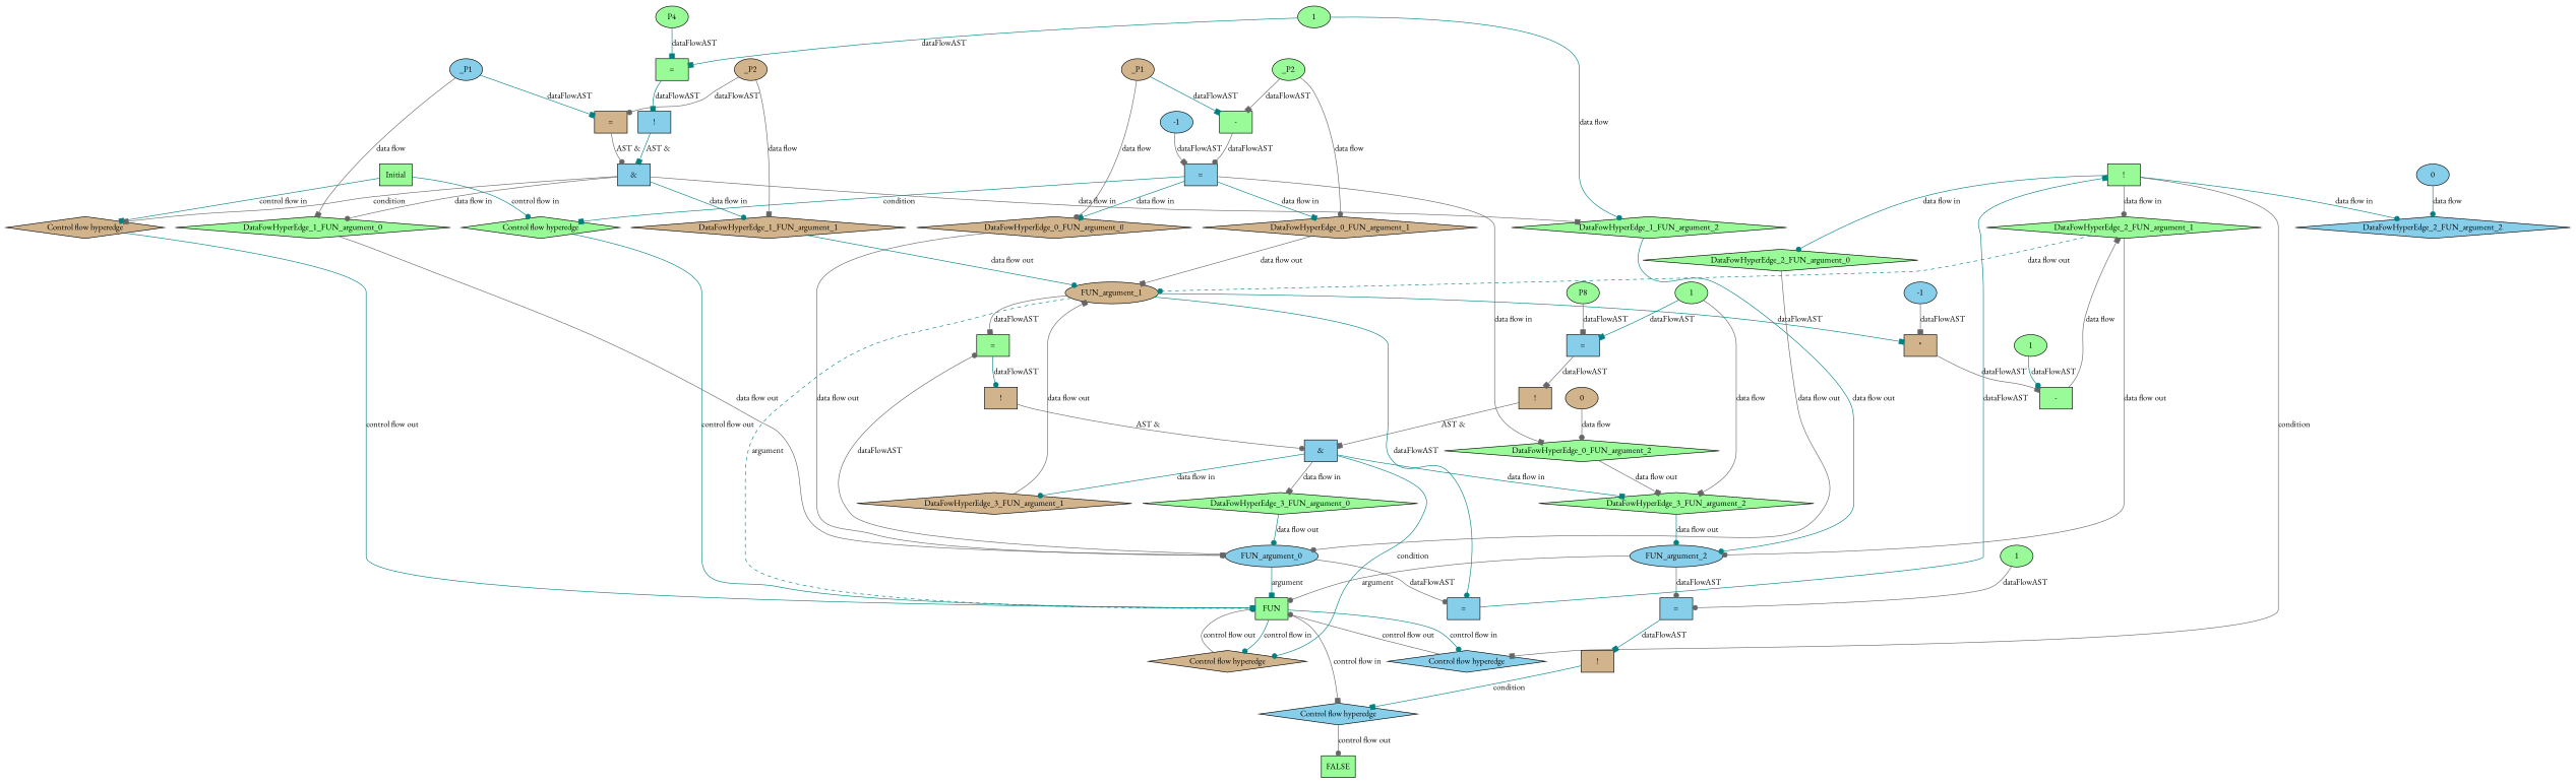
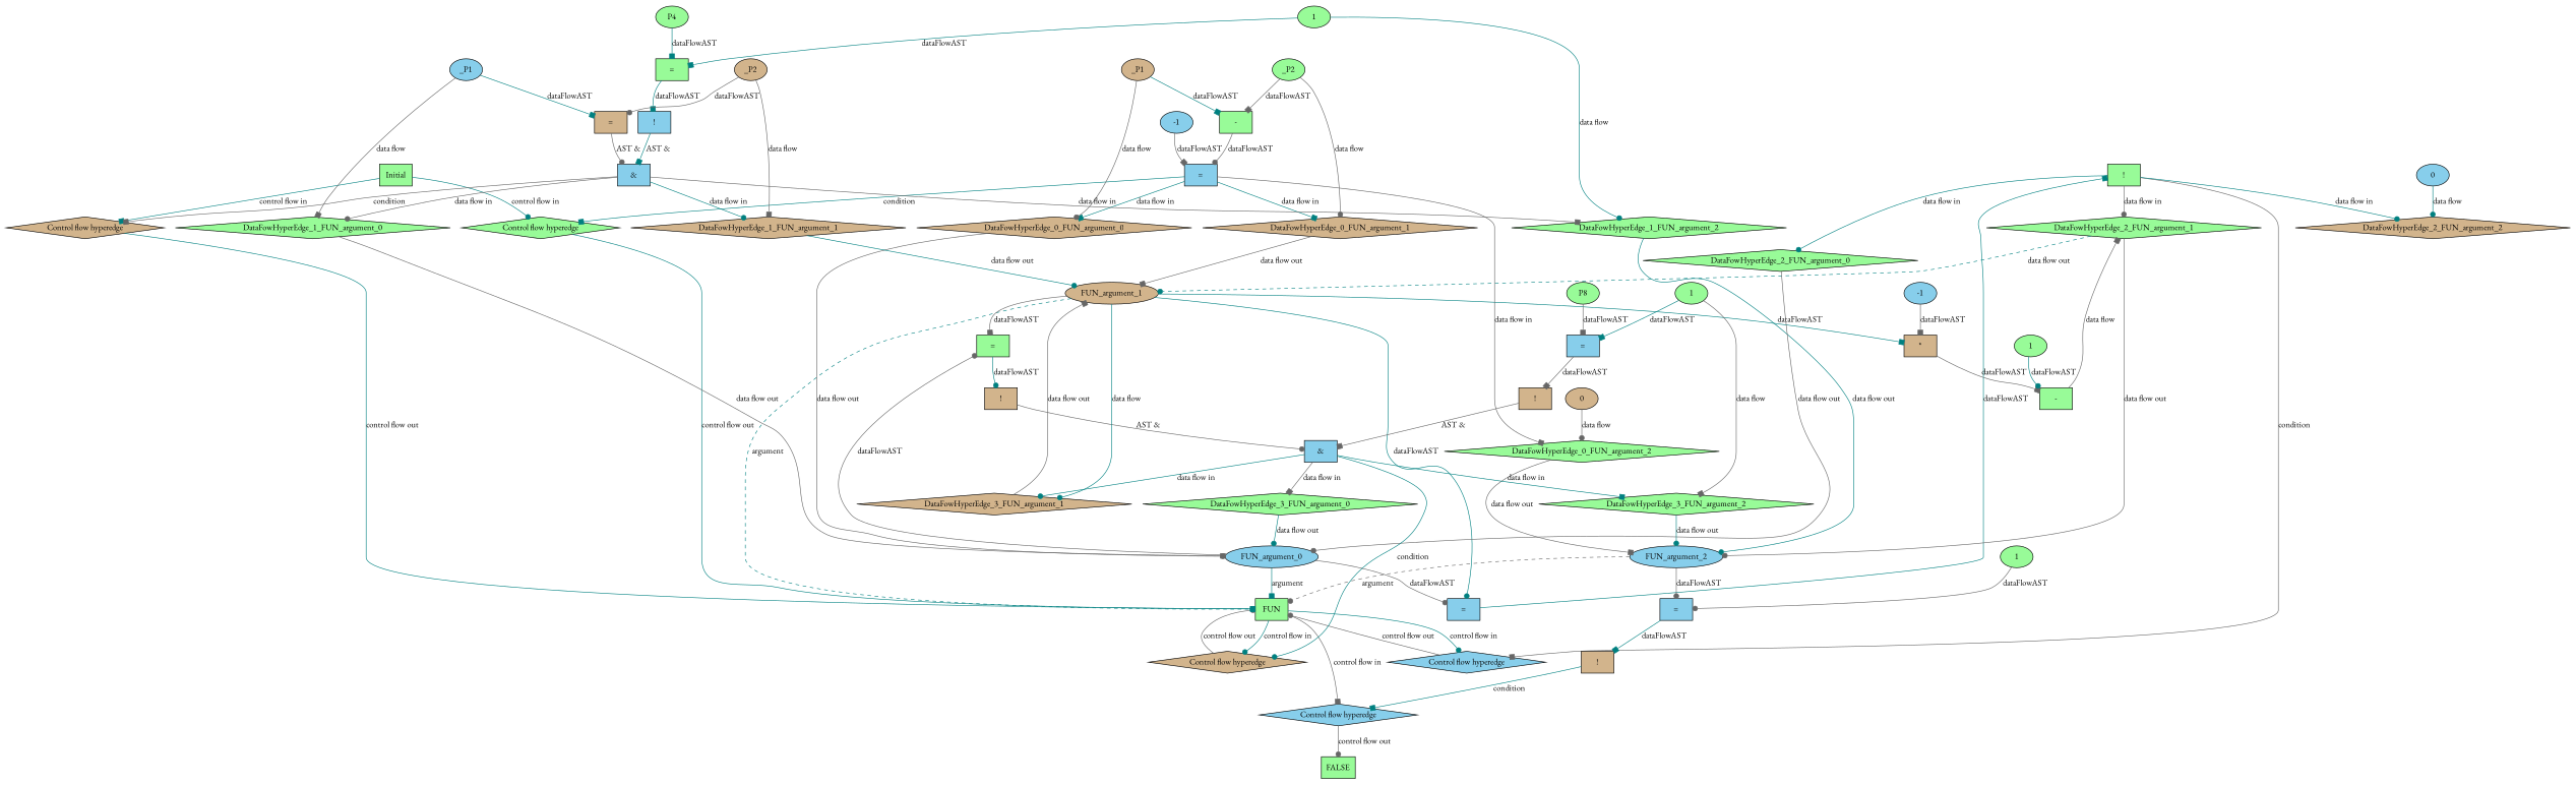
  digraph {
    fontname="EB Garamond"
    node [fillcolor=palegreen fontname="EB Garamond" shape=rect style=filled]
    edge [arrowhead=box color=gray40 fontname="EB Garamond"]
    n1 [label=FUN nodeName=FUN]
    n2 [fillcolor=skyblue label="Control flow hyperedge" nodeName=ControlFowHyperEdge_2 shape=diamond]
    n3 [fillcolor=tan label="Control flow hyperedge" nodeName=ControlFowHyperEdge_3 shape=diamond]
    n4 [fillcolor=skyblue label="Control flow hyperedge" nodeName=ControlFowHyperEdge_4 shape=diamond]
    n5 [label=FALSE nodeName=FALSE]
    n6 [label=Initial nodeName=Initial]
    n7 [label="Control flow hyperedge" nodeName=ControlFowHyperEdge_0 shape=diamond]
    n8 [fillcolor=tan label="Control flow hyperedge" nodeName=ControlFowHyperEdge_1 shape=diamond]
    n9 [fillcolor=skyblue label=FUN_argument_0 nodeName=argument0 shape=oval]
    n10 [fillcolor=skyblue label="=" nodeName=xxxFUN___FUN_2xxxguard_0_node_1]
    n11 [label="=" nodeName=xxxFUN___FUN_3xxxguard1_node_1]
    n12 [label="!" nodeName=xxxFUN___FUN_2xxxguard_0_node_0]
    n13 [fillcolor=tan label="!" nodeName=xxxFUN___FUN_3xxxguard1_node_0]
    n14 [fillcolor=tan label=FUN_argument_1 nodeName=argument1 shape=oval]
    n15 [fillcolor=tan label="*" nodeName=xxxFUN___FUN_2xxxdataFlow_0_node_2]
    n16 [fillcolor=tan label=DataFowHyperEdge_3_FUN_argument_1 nodeName=DataFowHyperEdge_3_FUN_argument_1 shape=diamond]
    n17 [label="-" nodeName=xxxFUN___FUN_2xxxdataFlow_0_node_0]
    n18 [fillcolor=skyblue label=FUN_argument_2 nodeName=argument2 shape=oval]
    n19 [fillcolor=skyblue label="=" nodeName=xxxFALSE___FUN_4xxxguard_0_node_1]
    n20 [fillcolor=tan label="!" nodeName=xxxFALSE___FUN_4xxxguard_0_node_0]
    n21 [fillcolor=skyblue label="=" nodeName=xxxFUN___Initial_0xxxguard_0_node_0]
    n22 [fillcolor=tan label=DataFowHyperEdge_0_FUN_argument_0 nodeName=DataFowHyperEdge_0_FUN_argument_0 shape=diamond]
    n23 [fillcolor=tan label=DataFowHyperEdge_0_FUN_argument_1 nodeName=DataFowHyperEdge_0_FUN_argument_1 shape=diamond]
    n24 [label=DataFowHyperEdge_0_FUN_argument_2 nodeName=DataFowHyperEdge_0_FUN_argument_2 shape=diamond]
    n25 [label="-" nodeName=xxxFUN___Initial_0xxxguard_0_node_1]
    n26 [fillcolor=skyblue label=-1 nodeName=xxxFUN___Initial_0xxxguard_0_node_4 shape=""]
    n27 [fillcolor=tan label=_P1 nodeName=xxxFUN___Initial_0xxxdataFlow_0_node_0 shape=""]
    n28 [label=_P2 nodeName=xxxFUN___Initial_0xxxdataFlow1_node_0 shape=""]
    n29 [fillcolor=tan label=0 nodeName=xxxFUN___Initial_0xxxdataFlow2_node_0 shape=""]
    n30 [fillcolor=skyblue label="&" nodeName=xxxFUN___Initial_1xxx_and]
    n31 [label=DataFowHyperEdge_1_FUN_argument_0 nodeName=DataFowHyperEdge_1_FUN_argument_0 shape=diamond]
    n32 [fillcolor=tan label=DataFowHyperEdge_1_FUN_argument_1 nodeName=DataFowHyperEdge_1_FUN_argument_1 shape=diamond]
    n33 [label=DataFowHyperEdge_1_FUN_argument_2 nodeName=DataFowHyperEdge_1_FUN_argument_2 shape=diamond]
    n34 [fillcolor=skyblue label="!" nodeName=xxxFUN___Initial_1xxxguard_0_node_0]
    n35 [label="=" nodeName=xxxFUN___Initial_1xxxguard_0_node_1]
    n36 [label=P4 nodeName=xxxFUN___Initial_1xxxguard_0_node_2 shape=""]
    n37 [label=1 nodeName=xxxFUN___Initial_1xxxdataFlow2_node_0 shape=""]
    n38 [fillcolor=tan label="=" nodeName=xxxFUN___Initial_1xxxguard1_node_0]
    n39 [fillcolor=skyblue label=_P1 nodeName=xxxFUN___Initial_1xxxdataFlow_0_node_0 shape=""]
    n40 [fillcolor=tan label=_P2 nodeName=xxxFUN___Initial_1xxxdataFlow1_node_0 shape=""]
    n41 [label=DataFowHyperEdge_2_FUN_argument_1 nodeName=DataFowHyperEdge_2_FUN_argument_1 shape=diamond]
-   n42 [fillcolor=skyblue label=DataFowHyperEdge_2_FUN_argument_2 nodeName=DataFowHyperEdge_2_FUN_argument_2 shape=diamond]
+   n42 [fillcolor=tan label=DataFowHyperEdge_2_FUN_argument_2 nodeName=DataFowHyperEdge_2_FUN_argument_2 shape=diamond]
    n43 [label=DataFowHyperEdge_2_FUN_argument_0 nodeName=DataFowHyperEdge_2_FUN_argument_0 shape=diamond]
    n44 [label=1 nodeName=xxxFUN___FUN_2xxxdataFlow_0_node_1 shape=""]
    n45 [fillcolor=skyblue label=-1 nodeName=xxxFUN___FUN_2xxxdataFlow_0_node_3 shape=""]
    n46 [fillcolor=skyblue label=0 nodeName=xxxFUN___FUN_2xxxdataFlow1_node_0 shape=""]
    n47 [fillcolor=skyblue label="&" nodeName=xxxFUN___FUN_3xxx_and]
    n48 [label=DataFowHyperEdge_3_FUN_argument_2 nodeName=DataFowHyperEdge_3_FUN_argument_2 shape=diamond]
    n49 [label=DataFowHyperEdge_3_FUN_argument_0 nodeName=DataFowHyperEdge_3_FUN_argument_0 shape=diamond]
    n50 [fillcolor=tan label="!" nodeName=xxxFUN___FUN_3xxxguard_0_node_0]
    n51 [fillcolor=skyblue label="=" nodeName=xxxFUN___FUN_3xxxguard_0_node_1]
    n52 [label=P8 nodeName=xxxFUN___FUN_3xxxguard_0_node_2 shape=""]
    n53 [label=1 nodeName=xxxFUN___FUN_3xxxdataFlow1_node_0 shape=""]
    n54 [label=1 nodeName=xxxFALSE___FUN_4xxxguard_0_node_3 shape=""]
    n1 -> n2 [arrowhead=dot color=teal label="control flow in"]
    n1 -> n3 [arrowhead=dot color=teal label="control flow in"]
    n1 -> n4 [label="control flow in"]
    n2 -> n1 [arrowhead=dot label="control flow out"]
    n3 -> n1 [arrowhead=dot label="control flow out"]
    n4 -> n5 [arrowhead=dot label="control flow out"]
    n6 -> n7 [arrowhead=dot color=teal label="control flow in"]
    n6 -> n8 [color=teal label="control flow in"]
    n7 -> n1 [color=teal label="control flow out"]
    n8 -> n1 [color=teal label="control flow out"]
    n9 -> n1 [color=teal label=argument style=solid]
    n9 -> n10 [arrowhead=dot label=dataFlowAST]
    n9 -> n11 [arrowhead=dot label=dataFlowAST]
    n10 -> n12 [color=teal label=dataFlowAST]
    n11 -> n13 [arrowhead=dot color=teal label=dataFlowAST]
    n12 -> n2 [label=condition]
    n12 -> n41 [arrowhead=dot label="data flow in"]
    n12 -> n42 [arrowhead=dot color=teal label="data flow in"]
    n12 -> n43 [arrowhead=dot color=teal label="data flow in"]
    n13 -> n47 [arrowhead=dot label="AST &"]
    n14 -> n1 [arrowhead=dot color=teal label=argument style=dashed]
    n14 -> n10 [arrowhead=dot color=teal label=dataFlowAST]
    n14 -> n11 [label=dataFlowAST]
    n14 -> n15 [color=teal label=dataFlowAST]
+   n14 -> n16 [arrowhead=dot color=teal label="data flow"]
    n15 -> n17 [label=dataFlowAST]
    n16 -> n14 [label="data flow out"]
    n17 -> n41 [label="data flow"]
-   n18 -> n1 [arrowhead=dot label=argument style=solid]
+   n18 -> n1 [arrowhead=dot label=argument style=dashed]
    n18 -> n19 [arrowhead=dot label=dataFlowAST]
    n19 -> n20 [color=teal label=dataFlowAST]
    n20 -> n4 [color=teal label=condition]
    n21 -> n7 [color=teal label=condition]
    n21 -> n22 [color=teal label="data flow in"]
    n21 -> n23 [color=teal label="data flow in"]
    n21 -> n24 [label="data flow in"]
    n22 -> n9 [arrowhead=dot label="data flow out"]
    n23 -> n14 [label="data flow out"]
-   n24 -> n48 [label="data flow out"]
+   n24 -> n18 [label="data flow out"]
    n25 -> n21 [arrowhead=dot label=dataFlowAST]
    n26 -> n21 [label=dataFlowAST]
    n27 -> n22 [arrowhead=dot label="data flow"]
    n27 -> n25 [color=teal label=dataFlowAST]
    n28 -> n23 [arrowhead=dot label="data flow"]
    n28 -> n25 [label=dataFlowAST]
    n29 -> n24 [arrowhead=dot label="data flow"]
    n30 -> n8 [label=condition]
    n30 -> n31 [arrowhead=dot label="data flow in"]
    n30 -> n32 [arrowhead=dot color=teal label="data flow in"]
    n30 -> n33 [label="data flow in"]
    n31 -> n9 [label="data flow out"]
    n32 -> n14 [arrowhead=dot color=teal label="data flow out"]
    n33 -> n18 [arrowhead=dot color=teal label="data flow out"]
    n34 -> n30 [color=teal label="AST &"]
    n35 -> n34 [color=teal label=dataFlowAST]
    n36 -> n35 [color=teal label=dataFlowAST]
    n37 -> n33 [arrowhead=dot color=teal label="data flow"]
    n37 -> n35 [color=teal label=dataFlowAST]
    n38 -> n30 [arrowhead=dot label="AST &"]
    n39 -> n31 [label="data flow"]
    n39 -> n38 [color=teal label=dataFlowAST]
    n40 -> n32 [label="data flow"]
    n40 -> n38 [arrowhead=dot label=dataFlowAST]
    n41 -> n14 [arrowhead=dot color=teal label="data flow out" style=dashed]
    n41 -> n18 [arrowhead=dot label="data flow out"]
    n43 -> n9 [arrowhead=dot label="data flow out"]
    n44 -> n17 [arrowhead=dot color=teal label=dataFlowAST]
    n45 -> n15 [label=dataFlowAST]
    n46 -> n42 [arrowhead=dot color=teal label="data flow"]
    n47 -> n3 [arrowhead=dot color=teal label=condition]
    n47 -> n16 [arrowhead=dot color=teal label="data flow in"]
    n47 -> n48 [color=teal label="data flow in"]
    n47 -> n49 [label="data flow in"]
    n48 -> n18 [arrowhead=dot color=teal label="data flow out"]
    n49 -> n9 [arrowhead=dot color=teal label="data flow out"]
    n50 -> n47 [label="AST &"]
    n51 -> n50 [label=dataFlowAST]
    n52 -> n51 [label=dataFlowAST]
    n53 -> n48 [label="data flow"]
    n53 -> n51 [color=teal label=dataFlowAST]
    n54 -> n19 [arrowhead=dot label=dataFlowAST]
  }
